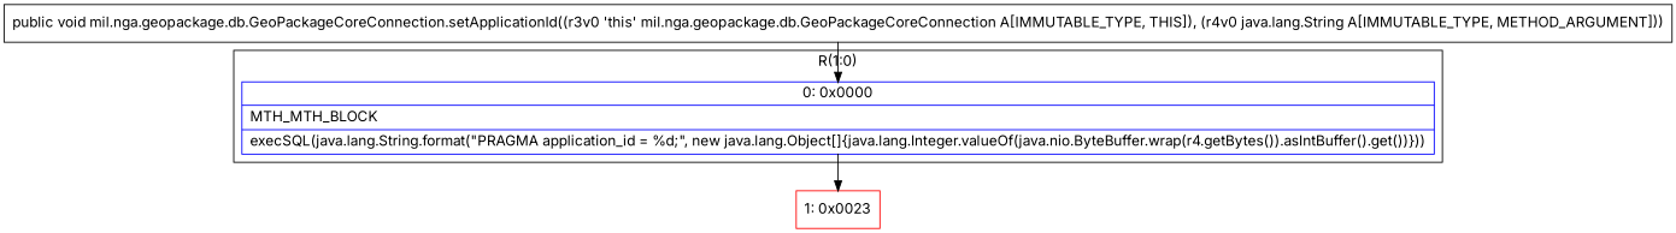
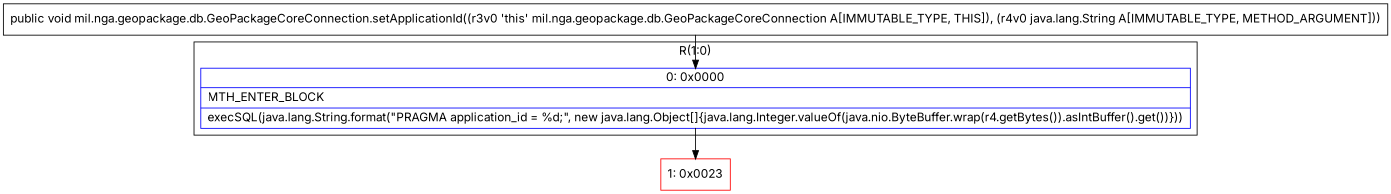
  digraph {
    fontname=Inter
    node [shape=record fontname=Inter]
    edge [fontname=Inter]
-   n1 [color=blue label="{0\:\ 0x0000|MTH_MTH_BLOCK\l|execSQL(java.lang.String.format(\"PRAGMA application_id = %d;\", new java.lang.Object[]\{java.lang.Integer.valueOf(java.nio.ByteBuffer.wrap(r4.getBytes()).asIntBuffer().get())\}))\l}"]
+   n1 [color=blue label="{0\:\ 0x0000|MTH_ENTER_BLOCK\l|execSQL(java.lang.String.format(\"PRAGMA application_id = %d;\", new java.lang.Object[]\{java.lang.Integer.valueOf(java.nio.ByteBuffer.wrap(r4.getBytes()).asIntBuffer().get())\}))\l}"]
    n2 [color=red label="{1\:\ 0x0023}"]
    n3 [label="{public void mil.nga.geopackage.db.GeoPackageCoreConnection.setApplicationId((r3v0 'this' mil.nga.geopackage.db.GeoPackageCoreConnection A[IMMUTABLE_TYPE, THIS]), (r4v0 java.lang.String A[IMMUTABLE_TYPE, METHOD_ARGUMENT])) }"]
    subgraph cluster_1 {
      label="R(1:0)"
      n1
    }
    n1 -> n2
    n3 -> n1
  }
